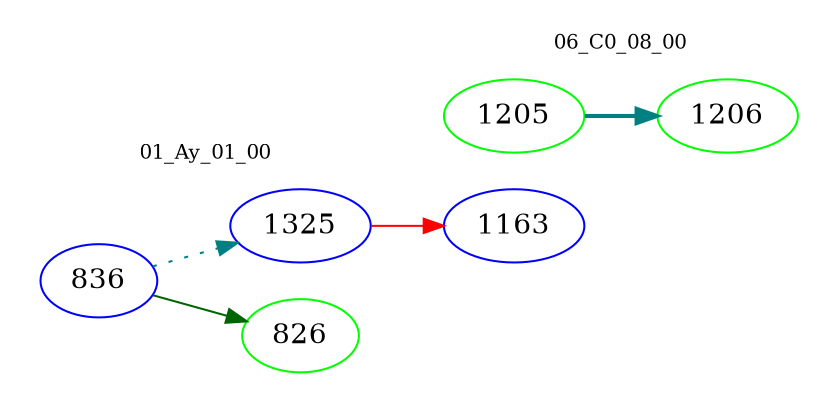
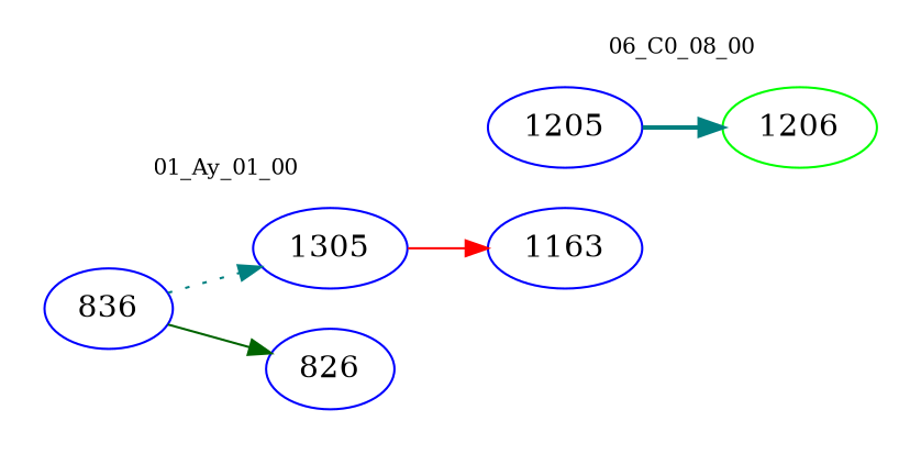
  digraph {
    rankdir=LR
    node [color=blue]
    edge [color=teal style=solid]
    n1 [label=836]
-   n2 [color=green label=826]
-   n3 [label=1325]
-   n4 [color=green label=1205]
+   n2 [label=826]
+   n3 [label=1305]
+   n4 [label=1205]
    n5 [label=1163]
    n6 [color=green label=1206]
    subgraph cluster_1 {
      color=white
      fontsize=10
      label="01_Ay_01_00"
      n1
      n2
      n3
    }
    subgraph cluster_2 {
      color=white
      fontsize=10
      label="06_C0_08_00"
      n4
      n5
      n6
    }
    n1 -> n2 [color=darkgreen]
    n1 -> n3 [style=dotted]
    n3 -> n5 [color=red]
    n4 -> n6 [style=bold]
  }
